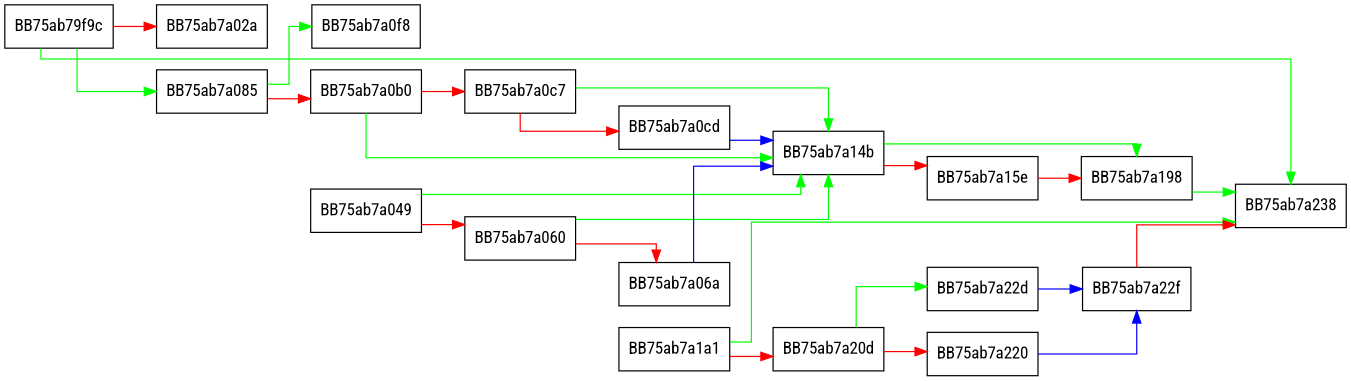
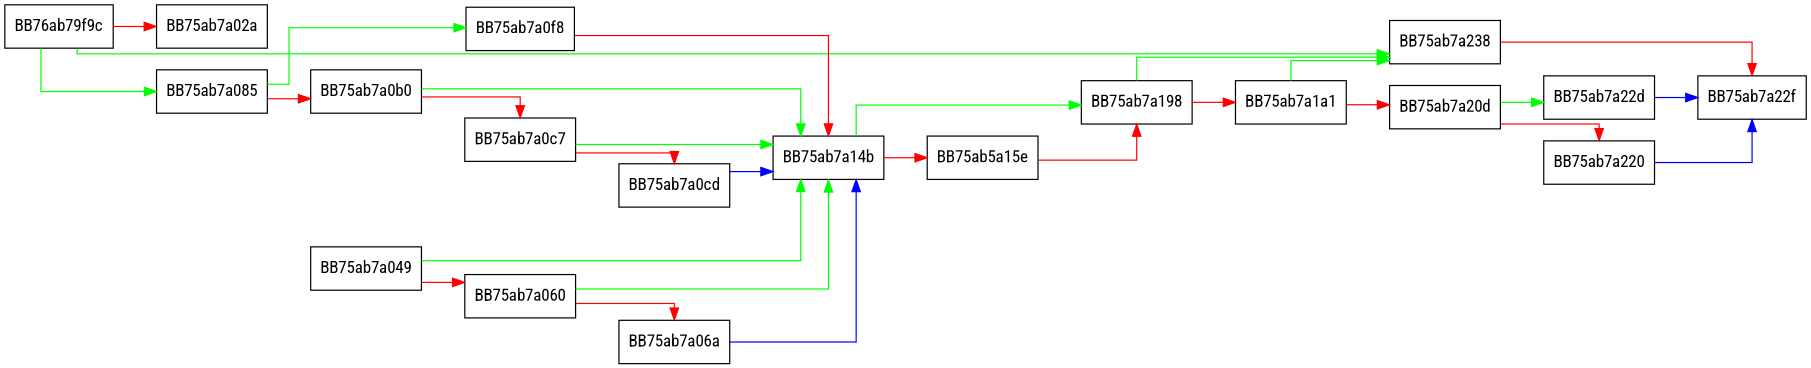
  digraph {
    fontname="Roboto Condensed"
    rankdir=LR
    splines=ortho
    node [fontname="Roboto Condensed" shape=box]
    edge [color=red fontname="Roboto Condensed"]
-   BB75ab79f9c
+   BB75ab79f9c [label=BB76ab79f9c]
    BB75ab7a238
    BB75ab7a02a
    BB75ab7a085
    BB75ab7a0f8
    BB75ab7a0b0
    BB75ab7a049
    BB75ab7a14b
    BB75ab7a060
    BB75ab7a0c7
    BB75ab7a198
-   BB75ab7a15e
+   BB75ab7a15e [label=BB75ab5a15e]
    BB75ab7a06a
    BB75ab7a1a1
    BB75ab7a0cd
    BB75ab7a20d
    BB75ab7a22d
    BB75ab7a220
    BB75ab7a22f
    BB75ab79f9c -> BB75ab7a238 [color=green]
    BB75ab79f9c -> BB75ab7a02a
    BB75ab79f9c -> BB75ab7a085 [color=green]
    BB75ab7a085 -> BB75ab7a0f8 [color=green]
    BB75ab7a085 -> BB75ab7a0b0
+   BB75ab7a0f8 -> BB75ab7a14b
    BB75ab7a0b0 -> BB75ab7a14b [color=green]
    BB75ab7a0b0 -> BB75ab7a0c7
    BB75ab7a049 -> BB75ab7a14b [color=green]
    BB75ab7a049 -> BB75ab7a060
    BB75ab7a14b -> BB75ab7a198 [color=green]
    BB75ab7a14b -> BB75ab7a15e
    BB75ab7a060 -> BB75ab7a14b [color=green]
    BB75ab7a060 -> BB75ab7a06a
    BB75ab7a0c7 -> BB75ab7a14b [color=green]
    BB75ab7a0c7 -> BB75ab7a0cd
    BB75ab7a198 -> BB75ab7a238 [color=green]
+   BB75ab7a198 -> BB75ab7a1a1
    BB75ab7a15e -> BB75ab7a198
    BB75ab7a06a -> BB75ab7a14b [color=blue]
    BB75ab7a1a1 -> BB75ab7a238 [color=green]
    BB75ab7a1a1 -> BB75ab7a20d
    BB75ab7a0cd -> BB75ab7a14b [color=blue]
    BB75ab7a20d -> BB75ab7a22d [color=green]
    BB75ab7a20d -> BB75ab7a220
    BB75ab7a22d -> BB75ab7a22f [color=blue]
    BB75ab7a220 -> BB75ab7a22f [color=blue]
-   BB75ab7a22f -> BB75ab7a238
+   BB75ab7a238 -> BB75ab7a22f
  }
